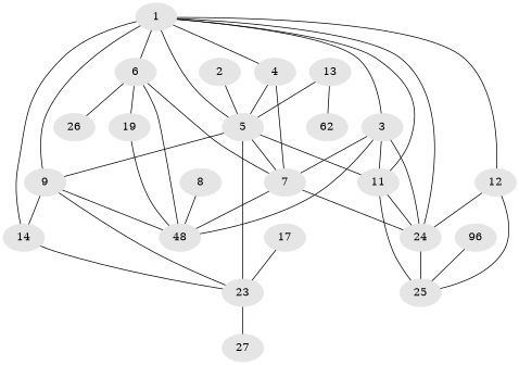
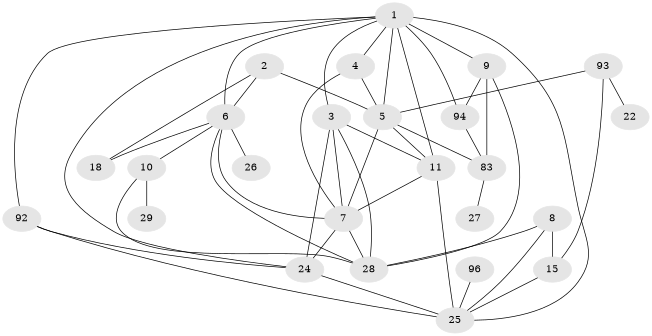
  graph {
    node [color=gray90 style=filled]
    edge [weight=1.0]
    1
    3
    4
    5
    6
    9
    11
-   12
-   14
+   12 [label=92]
+   14 [label=94]
    24
    25
    7
-   28 [label=48]
-   23
-   10 [label=19]
+   28
+   23 [label=83]
+   18
+   10
    26
    2
    27
+   29
    8
-   13
-   22 [label=62]
+   15
+   13 [label=93]
+   22
    n25 [label=96]
-   17
    1 -- 3
    1 -- 4 [weight=2.0]
    1 -- 5 [weight=2.0]
    1 -- 6 [weight=3.0]
    1 -- 9 [weight=2.0]
    1 -- 11
    1 -- 12
    1 -- 14 [weight=3.0]
    1 -- 24
+   1 -- 25
    3 -- 11
    3 -- 24
    3 -- 7
    3 -- 28
    4 -- 5
    4 -- 7
-   5 -- 9
    5 -- 11
    5 -- 7 [weight=2.0]
    5 -- 23 [weight=2.0]
    6 -- 7
    6 -- 28
+   6 -- 18
    6 -- 10
    6 -- 26
    9 -- 14 [weight=2.0]
    9 -- 28
    9 -- 23
-   11 -- 24
+   11 -- 7
    11 -- 25 [weight=2.0]
    12 -- 24
    12 -- 25
    14 -- 23
    24 -- 25
    7 -- 24
    7 -- 28
    23 -- 27
    10 -- 28
+   10 -- 29
    2 -- 5
+   2 -- 6
+   2 -- 18
+   8 -- 25
    8 -- 28
+   8 -- 15 [weight=2.0]
+   15 -- 25
    13 -- 5
+   13 -- 15
    13 -- 22
    n25 -- 25
-   17 -- 23
  }
